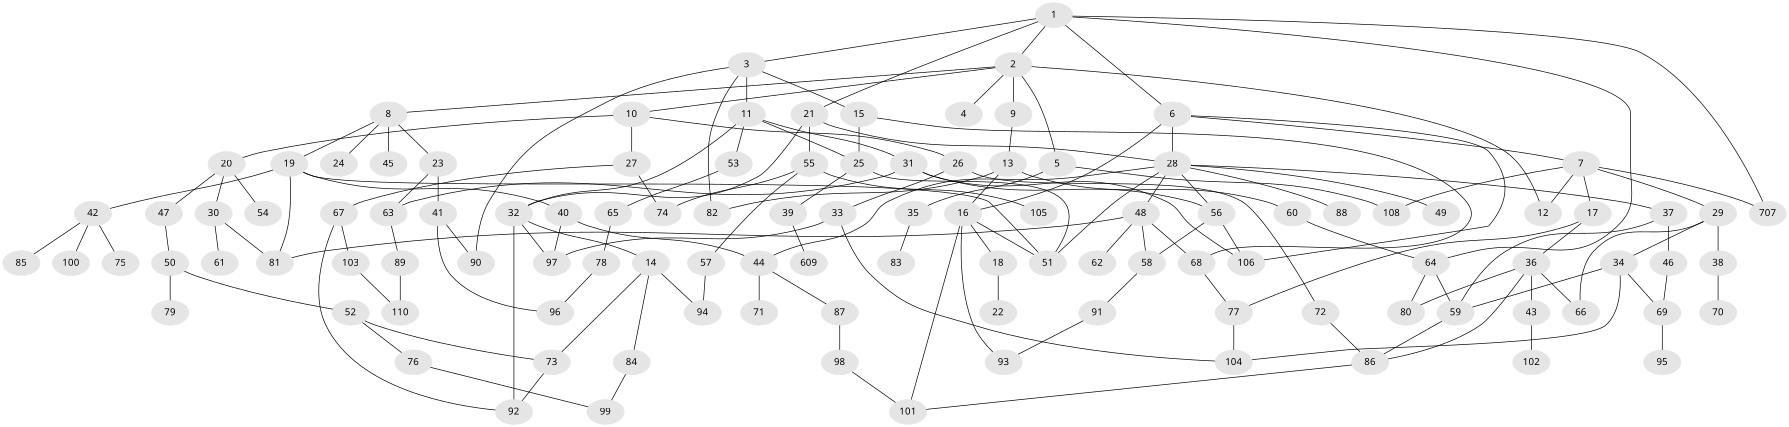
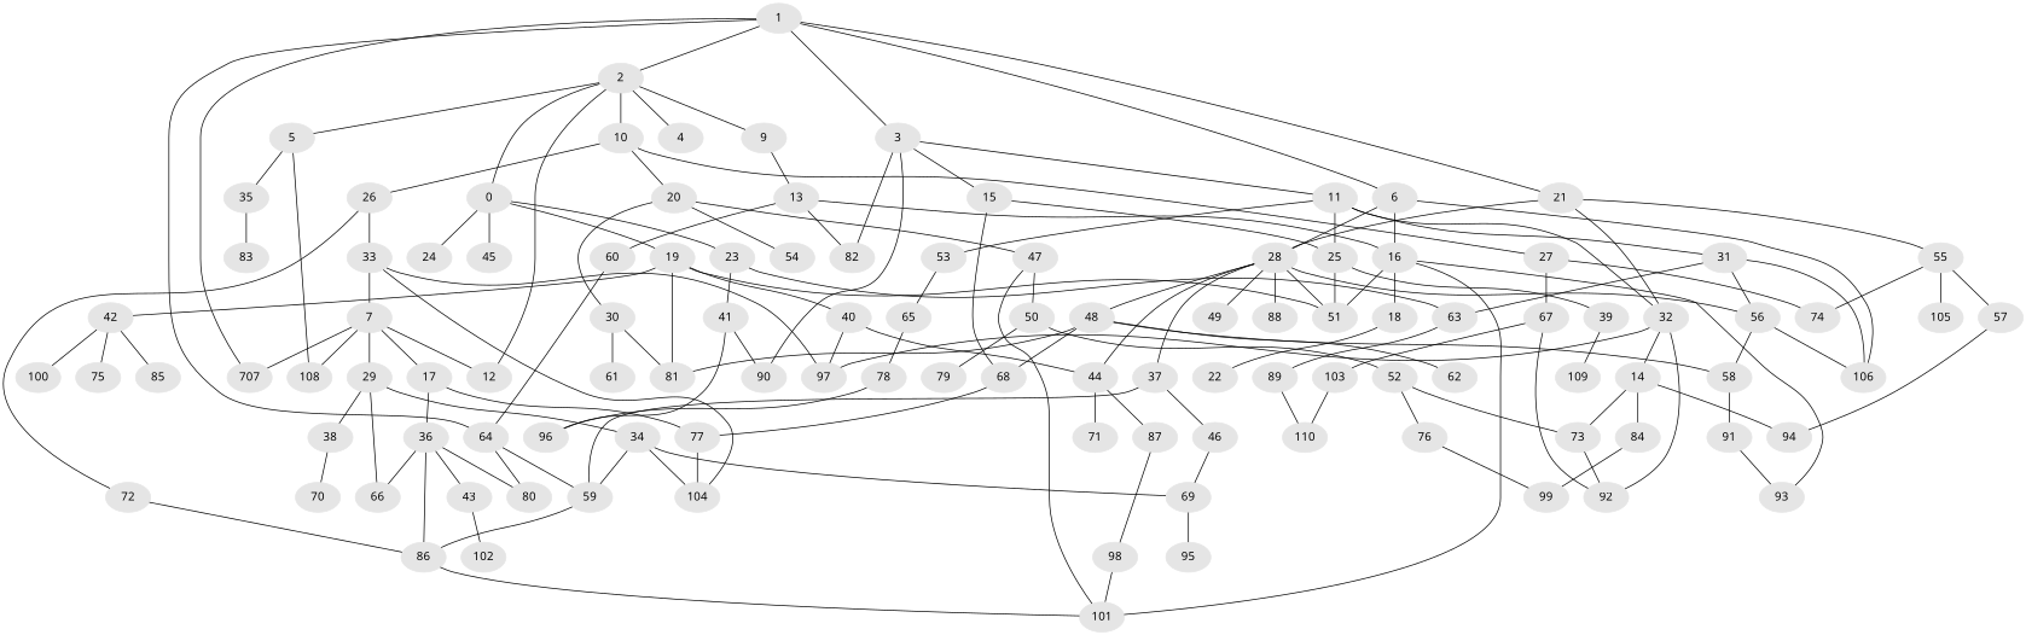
  graph {
    fontname="Noto Sans"
    node [color=gray90 fontname="Noto Sans" style=filled]
    edge [fontname="Noto Sans"]
    1
    2
    3
    6
    21
    64
    n7 [label=707]
    4
    5
-   8
+   8 [label=0]
    9
    10
    12
    11
    15
    82
    90
    7
    16
    28
    106
    32
    55
    59
    80
    35
    108
    19
    23
    24
    45
    13
    20
    26
    27
    25
    31
    53
    68
    83
    17
    29
    18
    51
    93
    101
    37
    44
    48
    49
    56
    88
    36
    77
    34
    38
    66
    40
    42
    81
    41
    63
    60
    30
    47
    54
    33
    72
    67
    74
    14
    73
    84
    94
    39
    92
    97
    65
    99
    22
    43
    86
    104
    75
    85
    100
    61
    50
    57
    105
    96
    89
-   109 [label=609]
+   109
    103
    46
    71
    87
    58
    62
    69
    70
    95
    102
    98
    52
    79
    91
    76
    78
    110
    1 -- 2
    1 -- 3
    1 -- 6
    1 -- 21
    1 -- 64
    1 -- n7
    2 -- 4
    2 -- 5
    2 -- 8
    2 -- 9
    2 -- 10
    2 -- 12
    3 -- 11
    3 -- 15
    3 -- 82
    3 -- 90
-   6 -- 7
+   33 -- 7
    6 -- 16
    6 -- 28
    6 -- 106
    21 -- 28
    21 -- 32
    21 -- 55
    64 -- 59
    64 -- 80
    5 -- 35
    5 -- 108
    8 -- 19
    8 -- 23
    8 -- 24
    8 -- 45
    9 -- 13
    10 -- 20
    10 -- 26
    10 -- 27
    11 -- 32
    11 -- 25
    11 -- 31
    11 -- 53
    15 -- 25
    15 -- 68
    7 -- n7
    7 -- 12
    7 -- 108
    7 -- 17
    7 -- 29
    16 -- 18
    16 -- 51
    16 -- 93
    16 -- 101
    28 -- 51
    28 -- 37
    28 -- 44
    28 -- 48
    28 -- 49
    28 -- 56
    28 -- 88
    32 -- 14
    32 -- 92
    32 -- 97
    55 -- 74
    55 -- 57
    55 -- 105
    59 -- 86
    35 -- 83
    19 -- 51
    19 -- 40
    19 -- 42
    19 -- 81
    23 -- 41
    23 -- 63
    13 -- 82
    13 -- 16
    13 -- 60
    20 -- 30
    20 -- 47
    20 -- 54
    26 -- 33
    26 -- 72
    27 -- 67
    27 -- 74
    25 -- 51
    25 -- 39
    31 -- 106
    31 -- 56
    31 -- 63
    53 -- 65
    68 -- 77
    17 -- 36
    17 -- 77
    29 -- 34
    29 -- 38
    29 -- 66
    18 -- 22
    37 -- 59
    37 -- 46
    44 -- 71
    44 -- 87
    48 -- 68
    48 -- 81
    48 -- 58
    48 -- 62
    56 -- 106
    56 -- 58
    36 -- 80
    36 -- 66
    36 -- 43
    36 -- 86
    77 -- 104
    34 -- 59
    34 -- 104
    34 -- 69
    38 -- 70
    40 -- 44
    40 -- 97
    42 -- 75
    42 -- 85
    42 -- 100
    41 -- 90
    41 -- 96
    63 -- 89
    60 -- 64
    30 -- 81
    30 -- 61
+   47 -- 101
    47 -- 50
    33 -- 97
    33 -- 104
    72 -- 86
    67 -- 92
    67 -- 103
    14 -- 73
    14 -- 84
    14 -- 94
    73 -- 92
    84 -- 99
    39 -- 109
    65 -- 78
    43 -- 102
    86 -- 101
    50 -- 52
    50 -- 79
    57 -- 94
    89 -- 110
    103 -- 110
    46 -- 69
    87 -- 98
    58 -- 91
    69 -- 95
    98 -- 101
    52 -- 73
    52 -- 76
    91 -- 93
    76 -- 99
    78 -- 96
  }
